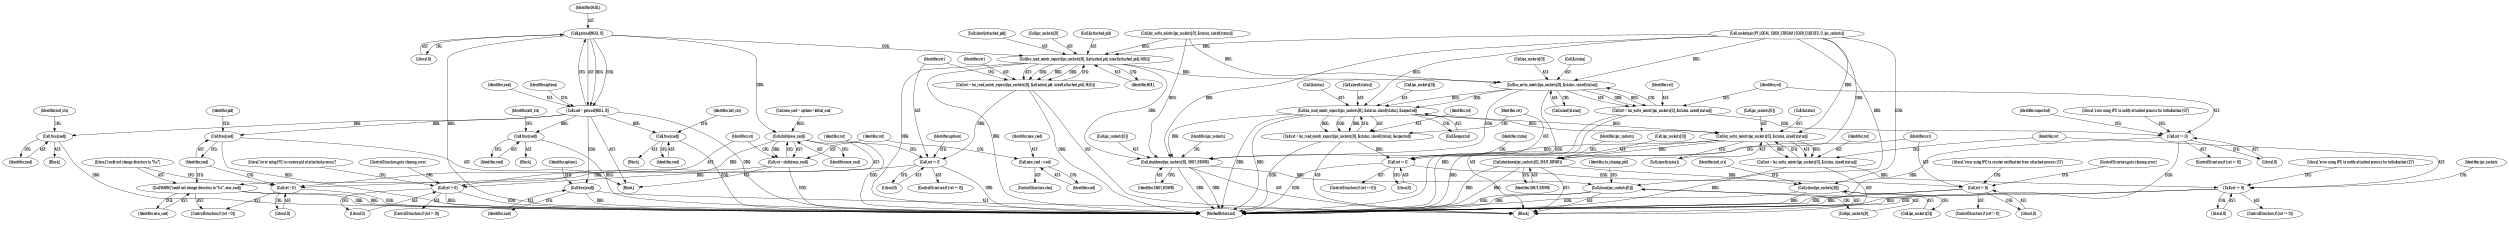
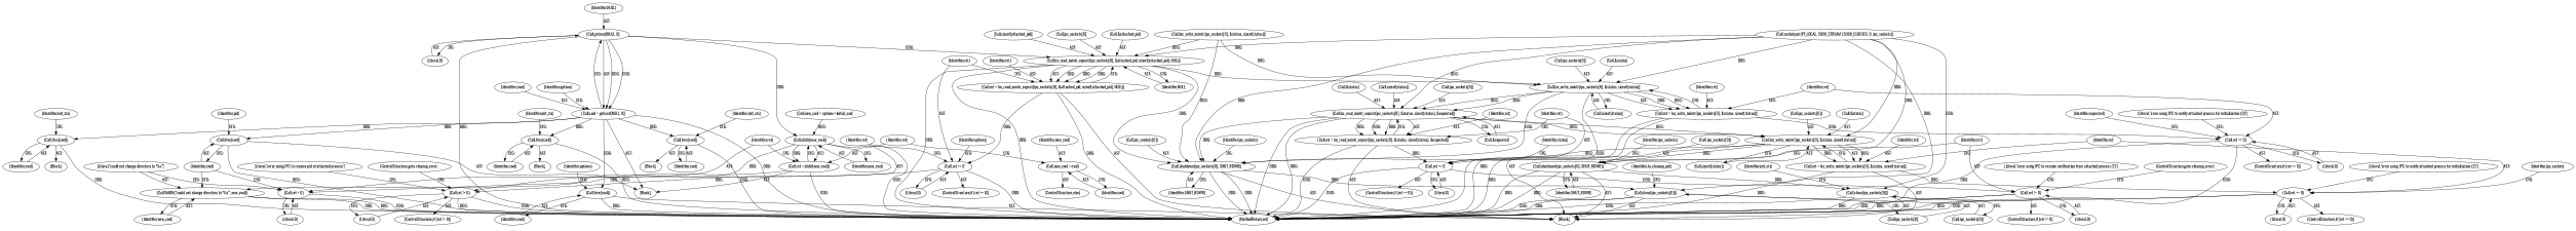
  digraph {
    fontname=Oswald
    node [fontname=Oswald]
    edge [fontname=Oswald]
    n1 [label="(Call,getcwd(NULL, 0))"]
    n2 [label="(Call,cwd = getcwd(NULL, 0))"]
    n3 [label="(Call,lxc_read_nointr_expect(ipc_sockets[0], &attached_pid, sizeof(attached_pid), NULL))"]
    n4 [label="(MethodReturn,int)"]
    n5 [label="(Literal,0)"]
    n6 [label="(Call,chdir(new_cwd))"]
    n7 [label="(Call,free(cwd))"]
    n8 [label="(Call,free(cwd))"]
    n9 [label="(Call,free(cwd))"]
    n10 [label="(Call,free(cwd))"]
    n11 [label="(Call,free(cwd))"]
    n12 [label="(Block,)"]
    n13 [label="(Call,ret = lxc_read_nointr_expect(ipc_sockets[0], &attached_pid, sizeof(attached_pid), NULL))"]
    n14 [label="(Call,lxc_write_nointr(ipc_sockets[0], &status, sizeof(status)))"]
    n15 [label="(Call,shutdown(ipc_sockets[0], SHUT_RDWR))"]
    n16 [label="(Identifier,NULL)"]
    n17 [label="(Identifier,cwd)"]
    n18 [label="(Block,)"]
    n19 [label="(Block,)"]
    n20 [label="(Identifier,cwd)"]
    n21 [label="(Identifier,cwd)"]
    n22 [label="(Block,)"]
    n23 [label="(Block,)"]
    n24 [label="(Identifier,cwd)"]
    n25 [label="(Call,new_cwd = cwd)"]
    n26 [label="(ControlStructure,else)"]
    n27 [label="(Identifier,cwd)"]
    n28 [label="(Identifier,cwd)"]
    n29 [label="(Call,ret = chdir(new_cwd))"]
    n30 [label="(Call,WARN(\"could not change directory to '%s'\", new_cwd))"]
    n31 [label="(Identifier,new_cwd)"]
    n32 [label="(Call,ret < 0)"]
-   n33 [label="(ControlStructure,if (ret < 0))"]
    n34 [label="(Identifier,new_cwd)"]
    n35 [label="(Literal,0)"]
    n36 [label="(Call,ret <= 0)"]
    n37 [label="(Call,ret = lxc_write_nointr(ipc_sockets[0], &status, sizeof(status)))"]
    n38 [label="(Call,lxc_read_nointr_expect(ipc_sockets[0], &status, sizeof(status), &expected))"]
    n39 [label="(Call,sizeof(status))"]
    n40 [label="(Call,close(ipc_sockets[0]))"]
    n41 [label="(Identifier,SHUT_RDWR)"]
    n42 [label="(Call,ret != 0)"]
    n43 [label="(Literal,0)"]
    n44 [label="(ControlStructure,if (ret <= 0))"]
    n45 [label="(Literal,0)"]
    n46 [label="(ControlStructure,if (ret != 0))"]
    n47 [label="(Call,ret <= 0)"]
    n48 [label="(Call,ret = lxc_read_nointr_expect(ipc_sockets[0], &status, sizeof(status), &expected))"]
    n49 [label="(Call,lxc_write_nointr(ipc_sockets[0], &status, sizeof(status)))"]
    n50 [label="(Call,&expected)"]
    n51 [label="(Literal,0)"]
    n52 [label="(ControlStructure,if (ret <= 0))"]
    n53 [label="(Call,ret <= 0)"]
    n54 [label="(Call,ret = lxc_write_nointr(ipc_sockets[0], &status, sizeof(status)))"]
    n55 [label="(Call,shutdown(ipc_sockets[0], SHUT_RDWR))"]
    n56 [label="(Call,sizeof(status))"]
    n57 [label="(Call,ret != 0)"]
    n58 [label="(Literal,0)"]
    n59 [label="(ControlStructure,if (ret <= 0))"]
    n60 [label="(ControlStructure,if (ret != 0))"]
    n61 [label="(Literal,0)"]
    n62 [label="(Call,ret <= 0)"]
    n63 [label="(Call,close(ipc_sockets[0]))"]
    n64 [label="(Identifier,SHUT_RDWR)"]
    n65 [label="(Literal,0)"]
    n66 [label="(ControlStructure,if (ret <= 0))"]
    n67 [label="(Call,ipc_sockets[0])"]
    n68 [label="(Call,ipc_sockets[0])"]
    n69 [label="(Identifier,ipc_sockets)"]
    n70 [label="(Identifier,ret)"]
    n71 [label="(Identifier,ret)"]
    n72 [label="(Identifier,ipc_sockets)"]
    n73 [label="(Identifier,cwd)"]
    n74 [label="(Call,&status)"]
    n75 [label="(Identifier,init_ctx)"]
    n76 [label="(Identifier,status)"]
    n77 [label="(Identifier,pid)"]
    n78 [label="(ControlStructure,goto cleanup_error;)"]
    n79 [label="(Call,&attached_pid)"]
    n80 [label="(Identifier,ret)"]
    n81 [label="(Identifier,ret)"]
    n82 [label="(Identifier,init_ctx)"]
    n83 [label="(Literal,\"error using IPC to receive notification from attached process (1)\")"]
    n84 [label="(Identifier,init_ctx)"]
    n85 [label="(Literal,\"could not change directory to '%s'\")"]
    n86 [label="(Call,sizeof(status))"]
    n87 [label="(Identifier,to_cleanup_pid)"]
    n88 [label="(Call,ipc_sockets[0])"]
    n89 [label="(Identifier,options)"]
    n90 [label="(Identifier,ret)"]
    n91 [label="(Identifier,ret)"]
    n92 [label="(Identifier,ret)"]
    n93 [label="(Identifier,NULL)"]
    n94 [label="(Call,sizeof(attached_pid))"]
    n95 [label="(Call,lxc_write_nointr(ipc_sockets[0], &status, sizeof(status)))"]
    n96 [label="(Literal,\"error using IPC to notify attached process for initialization (2)\")"]
    n97 [label="(Identifier,options)"]
    n98 [label="(Call,ipc_sockets[0])"]
    n99 [label="(Identifier,expected)"]
    n100 [label="(Identifier,ipc_sockets)"]
    n101 [label="(Call,socketpair(PF_LOCAL, SOCK_STREAM | SOCK_CLOEXEC, 0, ipc_sockets))"]
    n102 [label="(Call,ipc_sockets[0])"]
    n103 [label="(Identifier,options)"]
    n104 [label="(Call,new_cwd = options->initial_cwd)"]
    n105 [label="(Call,ipc_sockets[0])"]
    n106 [label="(Identifier,ret)"]
    n107 [label="(ControlStructure,goto cleanup_error;)"]
    n108 [label="(Literal,\"error using IPC to receive pid of attached process\")"]
    n109 [label="(Call,&status)"]
    n110 [label="(Identifier,ret)"]
    n111 [label="(Identifier,new_cwd)"]
    n112 [label="(Identifier,init_ctx)"]
    n113 [label="(Identifier,ret)"]
    n114 [label="(Call,&status)"]
    n115 [label="(Literal,\"error using IPC to notify attached process for initialization (0)\")"]
    n116 [label="(Identifier,ret)"]
    n117 [label="(Identifier,ret)"]
    n118 [label="(Call,ipc_sockets[0])"]
    n119 [label="(Call,ipc_sockets[0])"]
    n1 -> n2 [label="AST: "]
    n1 -> n2 [label="DDG: "]
    n1 -> n2 [label="DDG: "]
    n1 -> n3 [label="DDG: "]
    n1 -> n4 [label="DDG: "]
    n1 -> n5 [label="CFG: "]
    n1 -> n6 [label="DDG: "]
    n2 -> n1 [label="CFG: "]
    n2 -> n4 [label="DDG: "]
    n2 -> n7 [label="DDG: "]
    n2 -> n8 [label="DDG: "]
    n2 -> n9 [label="DDG: "]
    n2 -> n10 [label="DDG: "]
    n2 -> n11 [label="DDG: "]
    n2 -> n12 [label="AST: "]
    n3 -> n4 [label="DDG: "]
    n3 -> n4 [label="DDG: "]
    n3 -> n13 [label="AST: "]
    n3 -> n13 [label="DDG: "]
    n3 -> n13 [label="DDG: "]
    n3 -> n13 [label="DDG: "]
    n3 -> n14 [label="DDG: "]
    n3 -> n15 [label="DDG: "]
    n3 -> n16 [label="CFG: "]
    n5 -> n1 [label="AST: "]
    n6 -> n4 [label="DDG: "]
    n6 -> n29 [label="AST: "]
    n6 -> n29 [label="DDG: "]
    n6 -> n30 [label="DDG: "]
    n6 -> n31 [label="CFG: "]
    n7 -> n4 [label="DDG: "]
    n7 -> n17 [label="CFG: "]
    n7 -> n18 [label="AST: "]
    n8 -> n4 [label="DDG: "]
    n8 -> n19 [label="AST: "]
    n8 -> n20 [label="CFG: "]
    n9 -> n4 [label="DDG: "]
    n9 -> n21 [label="CFG: "]
    n9 -> n22 [label="AST: "]
    n10 -> n4 [label="DDG: "]
    n10 -> n23 [label="AST: "]
    n10 -> n24 [label="CFG: "]
    n11 -> n4 [label="DDG: "]
    n11 -> n12 [label="AST: "]
    n11 -> n28 [label="CFG: "]
    n13 -> n3 [label="CFG: "]
    n13 -> n4 [label="DDG: "]
    n13 -> n23 [label="AST: "]
    n13 -> n36 [label="DDG: "]
    n14 -> n4 [label="DDG: "]
    n14 -> n15 [label="DDG: "]
    n14 -> n37 [label="AST: "]
    n14 -> n37 [label="DDG: "]
    n14 -> n37 [label="DDG: "]
    n14 -> n38 [label="DDG: "]
    n14 -> n38 [label="DDG: "]
    n14 -> n39 [label="CFG: "]
    n15 -> n4 [label="DDG: "]
    n15 -> n4 [label="DDG: "]
    n15 -> n23 [label="AST: "]
    n15 -> n40 [label="DDG: "]
    n15 -> n41 [label="CFG: "]
    n16 -> n3 [label="AST: "]
    n17 -> n7 [label="AST: "]
    n20 -> n8 [label="AST: "]
    n21 -> n9 [label="AST: "]
    n24 -> n10 [label="AST: "]
    n25 -> n26 [label="AST: "]
    n25 -> n27 [label="CFG: "]
    n27 -> n25 [label="AST: "]
    n28 -> n11 [label="AST: "]
    n28 -> n30 [label="CFG: "]
    n28 -> n32 [label="CFG: "]
    n29 -> n4 [label="DDG: "]
    n29 -> n6 [label="CFG: "]
    n29 -> n12 [label="AST: "]
    n29 -> n32 [label="DDG: "]
    n30 -> n4 [label="DDG: "]
    n30 -> n4 [label="DDG: "]
-   n30 -> n33 [label="AST: "]
    n30 -> n34 [label="CFG: "]
    n31 -> n6 [label="AST: "]
    n32 -> n4 [label="DDG: "]
-   n32 -> n33 [label="AST: "]
    n32 -> n35 [label="CFG: "]
    n34 -> n30 [label="AST: "]
    n35 -> n32 [label="AST: "]
    n36 -> n4 [label="DDG: "]
    n36 -> n42 [label="DDG: "]
    n36 -> n43 [label="CFG: "]
    n36 -> n44 [label="AST: "]
    n37 -> n4 [label="DDG: "]
    n37 -> n14 [label="CFG: "]
    n37 -> n23 [label="AST: "]
    n37 -> n47 [label="DDG: "]
    n38 -> n4 [label="DDG: "]
    n38 -> n4 [label="DDG: "]
    n38 -> n15 [label="DDG: "]
    n38 -> n48 [label="AST: "]
    n38 -> n48 [label="DDG: "]
    n38 -> n48 [label="DDG: "]
    n38 -> n48 [label="DDG: "]
    n38 -> n49 [label="DDG: "]
    n38 -> n49 [label="DDG: "]
    n38 -> n50 [label="CFG: "]
    n39 -> n14 [label="AST: "]
    n40 -> n4 [label="DDG: "]
    n40 -> n4 [label="DDG: "]
    n40 -> n23 [label="AST: "]
    n40 -> n68 [label="CFG: "]
    n41 -> n15 [label="AST: "]
    n42 -> n4 [label="DDG: "]
    n42 -> n4 [label="DDG: "]
    n42 -> n45 [label="CFG: "]
    n42 -> n46 [label="AST: "]
    n43 -> n36 [label="AST: "]
    n45 -> n42 [label="AST: "]
    n47 -> n4 [label="DDG: "]
    n47 -> n4 [label="DDG: "]
    n47 -> n51 [label="CFG: "]
    n47 -> n52 [label="AST: "]
    n48 -> n4 [label="DDG: "]
    n48 -> n23 [label="AST: "]
    n48 -> n38 [label="CFG: "]
    n48 -> n53 [label="DDG: "]
    n49 -> n4 [label="DDG: "]
    n49 -> n15 [label="DDG: "]
    n49 -> n54 [label="AST: "]
    n49 -> n54 [label="DDG: "]
    n49 -> n54 [label="DDG: "]
    n49 -> n55 [label="DDG: "]
    n49 -> n56 [label="CFG: "]
    n50 -> n38 [label="AST: "]
    n51 -> n47 [label="AST: "]
    n53 -> n4 [label="DDG: "]
    n53 -> n57 [label="DDG: "]
    n53 -> n58 [label="CFG: "]
    n53 -> n59 [label="AST: "]
    n54 -> n4 [label="DDG: "]
    n54 -> n23 [label="AST: "]
    n54 -> n49 [label="CFG: "]
    n54 -> n62 [label="DDG: "]
    n55 -> n4 [label="DDG: "]
    n55 -> n4 [label="DDG: "]
    n55 -> n23 [label="AST: "]
    n55 -> n63 [label="DDG: "]
    n55 -> n64 [label="CFG: "]
    n56 -> n49 [label="AST: "]
    n57 -> n4 [label="DDG: "]
    n57 -> n4 [label="DDG: "]
    n57 -> n60 [label="AST: "]
    n57 -> n61 [label="CFG: "]
    n58 -> n53 [label="AST: "]
    n61 -> n57 [label="AST: "]
    n62 -> n4 [label="DDG: "]
    n62 -> n4 [label="DDG: "]
    n62 -> n65 [label="CFG: "]
    n62 -> n66 [label="AST: "]
    n63 -> n4 [label="DDG: "]
    n63 -> n4 [label="DDG: "]
    n63 -> n23 [label="AST: "]
    n63 -> n67 [label="CFG: "]
    n64 -> n55 [label="AST: "]
    n65 -> n62 [label="AST: "]
    n67 -> n63 [label="AST: "]
    n68 -> n40 [label="AST: "]
    n69 -> n15 [label="CFG: "]
    n70 -> n36 [label="CFG: "]
    n70 -> n42 [label="AST: "]
    n71 -> n54 [label="AST: "]
    n72 -> n62 [label="CFG: "]
    n73 -> n2 [label="AST: "]
    n74 -> n38 [label="AST: "]
    n75 -> n9 [label="CFG: "]
    n76 -> n53 [label="CFG: "]
    n77 -> n11 [label="CFG: "]
    n78 -> n57 [label="CFG: "]
    n79 -> n3 [label="AST: "]
    n80 -> n13 [label="CFG: "]
    n80 -> n36 [label="AST: "]
    n81 -> n29 [label="CFG: "]
    n81 -> n32 [label="AST: "]
    n82 -> n63 [label="CFG: "]
    n83 -> n57 [label="CFG: "]
    n84 -> n7 [label="CFG: "]
    n85 -> n30 [label="AST: "]
    n85 -> n32 [label="CFG: "]
    n86 -> n38 [label="AST: "]
    n87 -> n40 [label="CFG: "]
    n88 -> n15 [label="AST: "]
    n89 -> n10 [label="CFG: "]
    n90 -> n53 [label="CFG: "]
    n90 -> n57 [label="AST: "]
    n91 -> n48 [label="CFG: "]
    n91 -> n53 [label="AST: "]
    n92 -> n25 [label="CFG: "]
    n92 -> n29 [label="AST: "]
    n93 -> n1 [label="AST: "]
    n94 -> n3 [label="AST: "]
    n95 -> n3 [label="DDG: "]
    n95 -> n14 [label="DDG: "]
    n95 -> n15 [label="DDG: "]
    n96 -> n62 [label="CFG: "]
    n97 -> n2 [label="CFG: "]
    n98 -> n3 [label="AST: "]
    n99 -> n47 [label="CFG: "]
    n100 -> n55 [label="CFG: "]
    n101 -> n3 [label="DDG: "]
    n101 -> n14 [label="DDG: "]
    n101 -> n15 [label="DDG: "]
    n101 -> n38 [label="DDG: "]
    n101 -> n40 [label="DDG: "]
    n101 -> n49 [label="DDG: "]
    n101 -> n55 [label="DDG: "]
    n101 -> n63 [label="DDG: "]
    n102 -> n55 [label="AST: "]
    n103 -> n36 [label="CFG: "]
    n104 -> n6 [label="DDG: "]
    n105 -> n14 [label="AST: "]
    n106 -> n13 [label="AST: "]
    n107 -> n42 [label="CFG: "]
    n108 -> n42 [label="CFG: "]
    n109 -> n14 [label="AST: "]
    n110 -> n54 [label="CFG: "]
    n110 -> n62 [label="AST: "]
    n111 -> n25 [label="AST: "]
    n112 -> n8 [label="CFG: "]
    n113 -> n37 [label="AST: "]
    n114 -> n49 [label="AST: "]
    n115 -> n47 [label="CFG: "]
    n116 -> n37 [label="CFG: "]
    n116 -> n47 [label="AST: "]
    n117 -> n48 [label="AST: "]
    n118 -> n49 [label="AST: "]
    n119 -> n38 [label="AST: "]
  }
